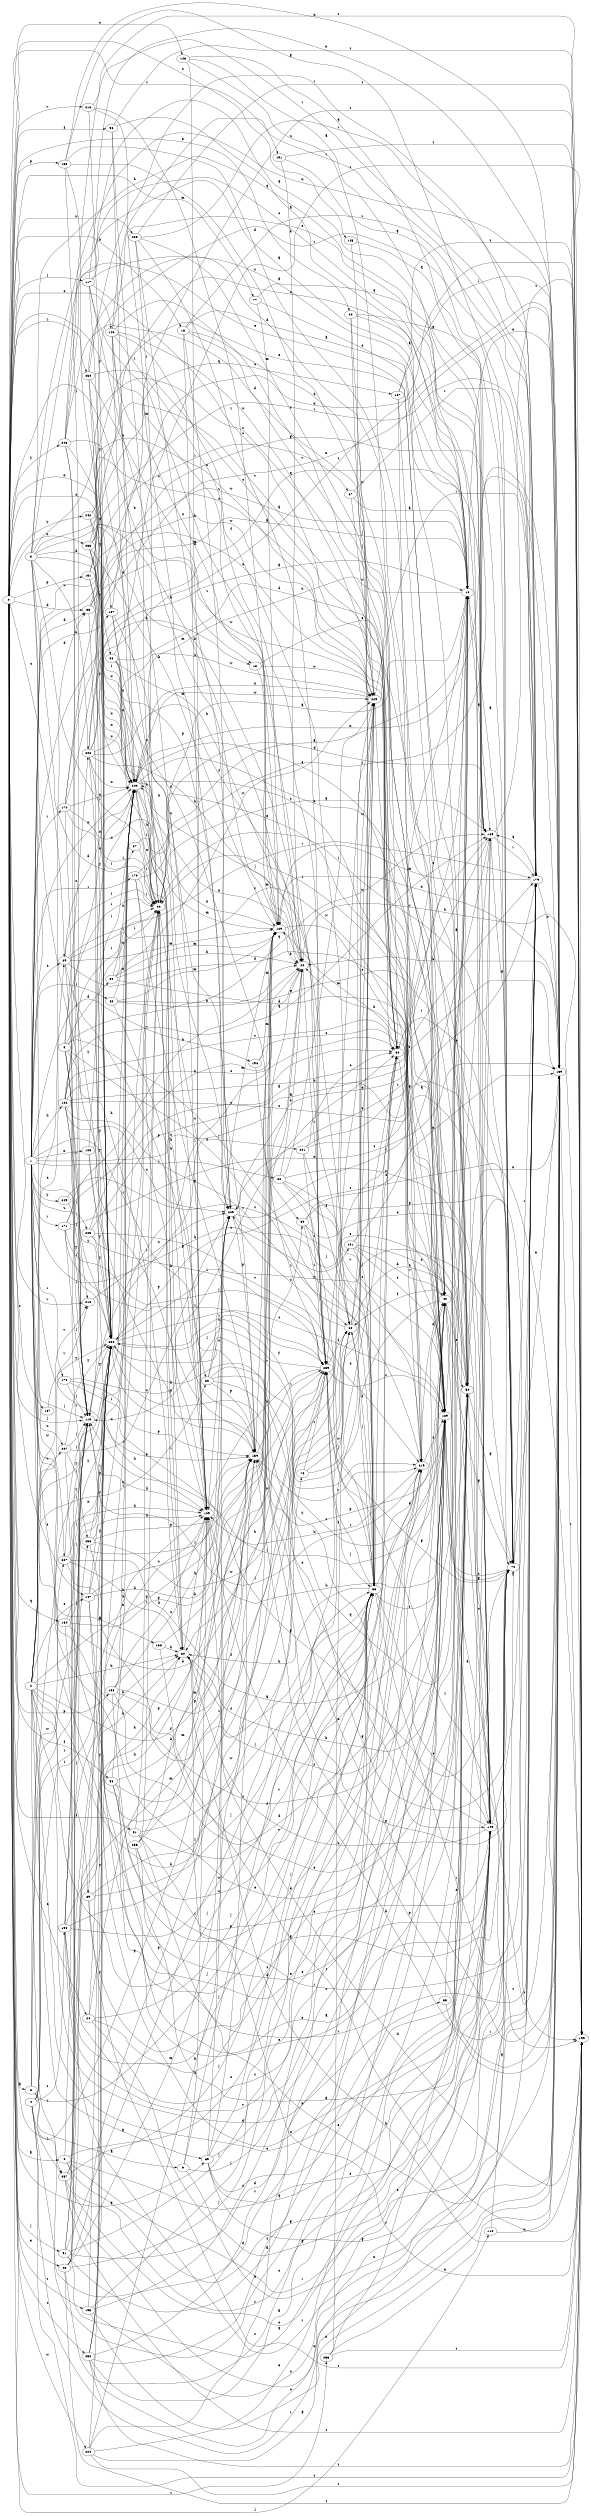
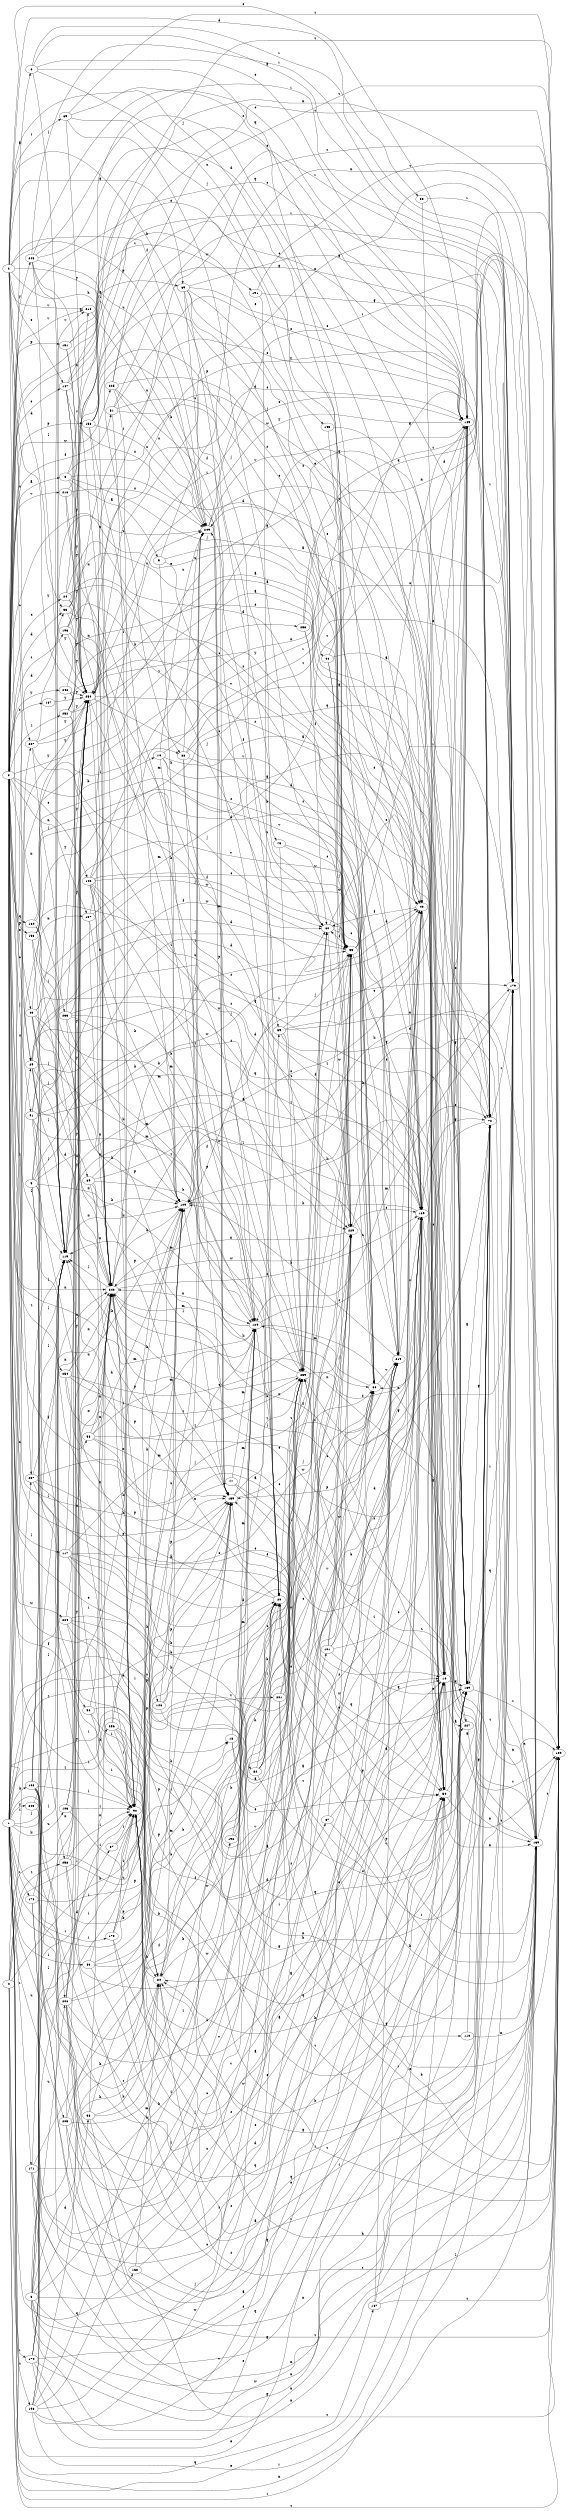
  strict digraph {
    rankdir=LR
    0
    6
    8
    16
    18
    24
    29
    33
    44
    49
    51
    56
    58
    69
    77
    91
    110
    117
    119
    129
    137
    140
    145
    146
    147
    151
    153
    158
    159
    164
    187
    191
    193
    216
    218
    224
    225
    233
    240
    242
    248
    252
    253
    254
    149
    30
    169
    179
    70
    250
    99
    227
    9
    40
    109
    10
    209
    219
    50
    229
    189
    90
    80
    199
    60
    259
    139
    20
    1
    82
    83
    87
    88
    101
    102
    103
    167
    168
    170
    171
    174
    178
    196
    201
    205
    207
    249
    256
    2
    35
    59
    79
    89
    257
    3
    37
    38
    208
    4
    198
    258
    5
    39
    0 -> 6 [label=a]
    0 -> 8 [label=a]
    0 -> 16 [label=b]
    0 -> 18 [label=b]
    0 -> 24 [label=c]
    0 -> 29 [label=c]
    0 -> 33 [label=d]
    0 -> 44 [label=e]
    0 -> 49 [label=e]
    0 -> 51 [label=f]
    0 -> 56 [label=f]
    0 -> 58 [label=f]
    0 -> 69 [label=g]
    0 -> 77 [label=h]
    0 -> 91 [label=j]
    0 -> 110 [label=l]
    0 -> 117 [label=l]
    0 -> 119 [label=l]
    0 -> 129 [label=m]
    0 -> 137 [label=n]
    0 -> 140 [label=o]
    0 -> 145 [label=o]
    0 -> 146 [label=o]
    0 -> 147 [label=o]
    0 -> 151 [label=p]
    0 -> 153 [label=p]
    0 -> 158 [label=p]
    0 -> 159 [label=p]
    0 -> 164 [label=q]
    0 -> 187 [label=s]
    0 -> 191 [label=t]
    0 -> 193 [label=t]
    0 -> 216 [label=v]
    0 -> 218 [label=v]
    0 -> 224 [label=w]
    0 -> 225 [label=w]
    0 -> 233 [label=x]
    0 -> 240 [label=x]
    0 -> 242 [label=y]
    0 -> 248 [label=y]
    0 -> 252 [label=z]
    0 -> 253 [label=z]
    0 -> 254 [label=z]
    6 -> 119 [label=l]
    6 -> 149 [label=o]
    6 -> 30 [label=c]
    6 -> 169 [label=q]
    6 -> 179 [label=r]
    6 -> 70 [label=g]
    8 -> 218 [label=v]
    8 -> 250 [label=y]
    8 -> 99 [label=j]
    8 -> 227 [label=w]
    8 -> 9 [label=a]
    8 -> 40 [label=d]
    16 -> 179 [label=r]
    16 -> 40 [label=d]
    16 -> 109 [label=k]
    16 -> 10 [label=a]
    16 -> 209 [label=u]
    16 -> 219 [label=v]
    18 -> 129 [label=m]
    18 -> 50 [label=e]
    18 -> 229 [label=w]
    24 -> 129 [label=m]
    24 -> 70 [label=g]
    24 -> 250 [label=y]
    24 -> 99 [label=j]
    24 -> 40 [label=d]
    29 -> 119 [label=l]
    29 -> 129 [label=m]
    29 -> 159 [label=p]
    29 -> 240 [label=x]
    29 -> 179 [label=r]
    29 -> 40 [label=d]
    29 -> 189 [label=s]
    29 -> 90 [label=i]
    33 -> 30 [label=c]
    33 -> 179 [label=r]
    33 -> 250 [label=y]
    33 -> 10 [label=a]
    33 -> 229 [label=w]
    44 -> 70 [label=g]
    44 -> 99 [label=j]
    44 -> 10 [label=a]
    44 -> 229 [label=w]
    49 -> 119 [label=l]
    49 -> 129 [label=m]
    49 -> 159 [label=p]
    49 -> 99 [label=j]
    49 -> 109 [label=k]
    49 -> 189 [label=s]
    49 -> 80 [label=h]
    49 -> 199 [label=t]
    51 -> 149 [label=o]
    51 -> 179 [label=r]
    51 -> 99 [label=j]
    51 -> 219 [label=v]
    51 -> 90 [label=i]
    56 -> 240 [label=x]
    56 -> 10 [label=a]
    56 -> 90 [label=i]
    56 -> 199 [label=t]
    58 -> 129 [label=m]
    58 -> 240 [label=x]
    58 -> 149 [label=o]
    58 -> 50 [label=e]
    58 -> 60 [label=f]
    58 -> 259 [label=z]
    69 -> 159 [label=p]
    69 -> 149 [label=o]
    69 -> 70 [label=g]
    69 -> 99 [label=j]
    69 -> 209 [label=u]
    69 -> 50 [label=e]
    69 -> 189 [label=s]
    77 -> 129 [label=m]
    77 -> 169 [label=q]
    77 -> 50 [label=e]
    91 -> 119 [label=l]
    91 -> 159 [label=p]
    91 -> 169 [label=q]
    91 -> 99 [label=j]
    91 -> 40 [label=d]
    91 -> 10 [label=a]
    91 -> 259 [label=z]
    110 -> 70 [label=g]
    110 -> 139 [label=n]
    117 -> 129 [label=m]
    117 -> 30 [label=c]
    117 -> 250 [label=y]
    117 -> 40 [label=d]
    117 -> 10 [label=a]
    117 -> 139 [label=n]
    117 -> 20 [label=b]
    119 -> 250 [label=y]
    119 -> 109 [label=k]
    129 -> 240 [label=x]
    129 -> 189 [label=s]
    129 -> 139 [label=n]
    129 -> 20 [label=b]
    137 -> 240 [label=x]
    137 -> 109 [label=k]
    137 -> 209 [label=u]
    137 -> 199 [label=t]
    140 -> 129 [label=m]
    140 -> 240 [label=x]
    140 -> 149 [label=o]
    140 -> 30 [label=c]
    140 -> 179 [label=r]
    140 -> 109 [label=k]
    140 -> 229 [label=w]
    140 -> 60 [label=f]
    140 -> 259 [label=z]
    145 -> 169 [label=q]
    145 -> 99 [label=j]
    146 -> 30 [label=c]
    146 -> 169 [label=q]
    146 -> 109 [label=k]
    146 -> 10 [label=a]
    147 -> 240 [label=x]
    147 -> 149 [label=o]
    147 -> 250 [label=y]
    147 -> 209 [label=u]
    147 -> 50 [label=e]
    147 -> 20 [label=b]
    151 -> 240 [label=x]
    151 -> 149 [label=o]
    151 -> 179 [label=r]
    151 -> 250 [label=y]
    153 -> 119 [label=l]
    153 -> 70 [label=g]
    153 -> 40 [label=d]
    153 -> 189 [label=s]
    153 -> 90 [label=i]
    153 -> 139 [label=n]
    158 -> 240 [label=x]
    158 -> 149 [label=o]
    158 -> 99 [label=j]
    158 -> 40 [label=d]
    158 -> 109 [label=k]
    158 -> 209 [label=u]
    158 -> 60 [label=f]
    159 -> 129 [label=m]
    159 -> 219 [label=v]
    159 -> 259 [label=z]
    164 -> 119 [label=l]
    164 -> 159 [label=p]
    164 -> 250 [label=y]
    164 -> 189 [label=s]
    164 -> 20 [label=b]
    187 -> 250 [label=y]
    191 -> 70 [label=g]
    191 -> 199 [label=t]
    191 -> 20 [label=b]
    193 -> 149 [label=o]
    193 -> 30 [label=c]
    193 -> 250 [label=y]
    193 -> 99 [label=j]
    193 -> 139 [label=n]
    216 -> 129 [label=m]
    216 -> 250 [label=y]
    216 -> 209 [label=u]
    216 -> 199 [label=t]
    218 -> 209 [label=u]
    224 -> 70 [label=g]
    224 -> 250 [label=y]
    224 -> 219 [label=v]
    224 -> 50 [label=e]
    224 -> 199 [label=t]
    224 -> 20 [label=b]
    225 -> 179 [label=r]
    225 -> 209 [label=u]
    225 -> 189 [label=s]
    225 -> 90 [label=i]
    225 -> 199 [label=t]
    225 -> 259 [label=z]
    233 -> 129 [label=m]
    233 -> 240 [label=x]
    233 -> 250 [label=y]
    233 -> 109 [label=k]
    233 -> 219 [label=v]
    233 -> 229 [label=w]
    233 -> 20 [label=b]
    240 -> 119 [label=l]
    240 -> 129 [label=m]
    240 -> 149 [label=o]
    240 -> 99 [label=j]
    240 -> 109 [label=k]
    240 -> 50 [label=e]
    240 -> 229 [label=w]
    240 -> 189 [label=s]
    240 -> 90 [label=i]
    242 -> 240 [label=x]
    242 -> 250 [label=y]
    242 -> 50 [label=e]
    242 -> 229 [label=w]
    248 -> 119 [label=l]
    248 -> 240 [label=x]
    248 -> 149 [label=o]
    248 -> 169 [label=q]
    248 -> 179 [label=r]
    248 -> 250 [label=y]
    248 -> 40 [label=d]
    248 -> 209 [label=u]
    252 -> 149 [label=o]
    252 -> 250 [label=y]
    252 -> 10 [label=a]
    252 -> 219 [label=v]
    252 -> 189 [label=s]
    252 -> 90 [label=i]
    252 -> 80 [label=h]
    252 -> 199 [label=t]
    253 -> 50 [label=e]
    253 -> 199 [label=t]
    253 -> 60 [label=f]
    253 -> 139 [label=n]
    254 -> 240 [label=x]
    254 -> 30 [label=c]
    254 -> 179 [label=r]
    254 -> 250 [label=y]
    254 -> 10 [label=a]
    254 -> 259 [label=z]
    149 -> 179 [label=r]
    149 -> 250 [label=y]
    149 -> 40 [label=d]
    149 -> 80 [label=h]
    30 -> 129 [label=m]
    30 -> 219 [label=v]
    169 -> 179 [label=r]
    169 -> 70 [label=g]
    169 -> 209 [label=u]
    169 -> 199 [label=t]
    179 -> 129 [label=m]
    179 -> 169 [label=q]
    179 -> 139 [label=n]
    70 -> 159 [label=p]
    70 -> 30 [label=c]
    70 -> 179 [label=r]
    70 -> 250 [label=y]
    70 -> 10 [label=a]
    70 -> 189 [label=s]
    70 -> 90 [label=i]
    70 -> 139 [label=n]
    250 -> 240 [label=x]
    250 -> 149 [label=o]
    250 -> 10 [label=a]
    250 -> 219 [label=v]
    250 -> 189 [label=s]
    250 -> 199 [label=t]
    250 -> 259 [label=z]
    250 -> 139 [label=n]
    99 -> 149 [label=o]
    99 -> 30 [label=c]
    99 -> 179 [label=r]
    99 -> 40 [label=d]
    99 -> 189 [label=s]
    99 -> 80 [label=h]
    99 -> 60 [label=f]
    99 -> 259 [label=z]
    227 -> 119 [label=l]
    227 -> 109 [label=k]
-   227 -> 10 [label=a]
+   10 -> 227 [label=a]
    227 -> 80 [label=h]
    227 -> 199 [label=t]
    9 -> 109 [label=k]
    9 -> 10 [label=a]
    9 -> 60 [label=f]
    9 -> 139 [label=n]
    40 -> 70 [label=g]
    40 -> 250 [label=y]
    40 -> 50 [label=e]
    40 -> 60 [label=f]
    109 -> 209 [label=u]
    10 -> 240 [label=x]
    10 -> 169 [label=q]
    10 -> 80 [label=h]
    10 -> 259 [label=z]
    10 -> 139 [label=n]
    209 -> 159 [label=p]
    209 -> 169 [label=q]
    209 -> 179 [label=r]
    209 -> 50 [label=e]
    219 -> 119 [label=l]
    219 -> 40 [label=d]
    219 -> 109 [label=k]
    219 -> 189 [label=s]
    50 -> 149 [label=o]
    50 -> 70 [label=g]
    50 -> 199 [label=t]
    50 -> 139 [label=n]
    229 -> 240 [label=x]
    229 -> 179 [label=r]
    229 -> 189 [label=s]
    189 -> 119 [label=l]
    189 -> 159 [label=p]
    189 -> 70 [label=g]
    189 -> 109 [label=k]
    189 -> 10 [label=a]
    189 -> 90 [label=i]
    189 -> 199 [label=t]
    189 -> 20 [label=b]
    90 -> 240 [label=x]
    90 -> 169 [label=q]
    90 -> 10 [label=a]
    90 -> 209 [label=u]
    90 -> 80 [label=h]
    80 -> 109 [label=k]
    80 -> 189 [label=s]
    80 -> 90 [label=i]
    80 -> 199 [label=t]
    199 -> 109 [label=k]
    199 -> 80 [label=h]
    199 -> 20 [label=b]
    60 -> 30 [label=c]
    60 -> 99 [label=j]
    60 -> 209 [label=u]
    60 -> 50 [label=e]
    60 -> 229 [label=w]
    259 -> 119 [label=l]
    259 -> 70 [label=g]
    259 -> 99 [label=j]
    259 -> 109 [label=k]
    259 -> 189 [label=s]
    259 -> 80 [label=h]
    259 -> 60 [label=f]
    139 -> 159 [label=p]
    139 -> 240 [label=x]
    139 -> 109 [label=k]
    139 -> 90 [label=i]
    139 -> 199 [label=t]
    139 -> 259 [label=z]
    139 -> 20 [label=b]
    20 -> 119 [label=l]
    20 -> 240 [label=x]
    20 -> 259 [label=z]
    1 -> 18 [label=b]
    1 -> 29 [label=c]
    1 -> 33 [label=d]
    1 -> 119 [label=l]
    1 -> 137 [label=n]
    1 -> 159 [label=p]
    1 -> 240 [label=x]
    1 -> 250 [label=y]
    1 -> 50 [label=e]
    1 -> 189 [label=s]
    1 -> 139 [label=n]
    1 -> 82 [label=i]
    1 -> 83 [label=i]
    1 -> 87 [label=i]
    1 -> 88 [label=i]
    1 -> 101 [label=k]
    1 -> 102 [label=k]
-   1 -> 103 [label=x]
+   1 -> 103 [label=k]
    1 -> 167 [label=q]
    1 -> 168 [label=q]
    1 -> 170 [label=r]
    1 -> 171 [label=r]
    1 -> 174 [label=r]
    1 -> 178 [label=r]
    1 -> 196 [label=t]
    1 -> 201 [label=u]
    1 -> 205 [label=u]
    1 -> 207 [label=u]
    1 -> 249 [label=y]
+   1 -> 256 [label=z]
    82 -> 149 [label=o]
    82 -> 99 [label=j]
    82 -> 219 [label=v]
    82 -> 229 [label=w]
    82 -> 189 [label=s]
    82 -> 20 [label=b]
    83 -> 129 [label=m]
    83 -> 159 [label=p]
    83 -> 240 [label=x]
    83 -> 50 [label=e]
    83 -> 20 [label=b]
    87 -> 179 [label=r]
    87 -> 10 [label=a]
    87 -> 229 [label=w]
    88 -> 129 [label=m]
    88 -> 159 [label=p]
    88 -> 169 [label=q]
    88 -> 70 [label=g]
    88 -> 209 [label=u]
    88 -> 189 [label=s]
    101 -> 149 [label=o]
    101 -> 169 [label=q]
    101 -> 99 [label=j]
    101 -> 40 [label=d]
    101 -> 229 [label=w]
    101 -> 189 [label=s]
    102 -> 119 [label=l]
    102 -> 240 [label=x]
    102 -> 149 [label=o]
    102 -> 30 [label=c]
    102 -> 169 [label=q]
    102 -> 250 [label=y]
    102 -> 209 [label=u]
    102 -> 219 [label=v]
    102 -> 189 [label=s]
    102 -> 90 [label=i]
    102 -> 139 [label=n]
    103 -> 159 [label=p]
    103 -> 240 [label=x]
    103 -> 250 [label=y]
    103 -> 90 [label=i]
    167 -> 219 [label=v]
    167 -> 50 [label=e]
    167 -> 199 [label=t]
    167 -> 139 [label=l]
    168 -> 50 [label=e]
    168 -> 229 [label=w]
    168 -> 80 [label=h]
    170 -> 159 [label=p]
    170 -> 169 [label=q]
    170 -> 109 [label=k]
    170 -> 10 [label=a]
    170 -> 90 [label=i]
    171 -> 119 [label=l]
    171 -> 30 [label=c]
    171 -> 99 [label=j]
    171 -> 259 [label=z]
    171 -> 139 [label=n]
    171 -> 20 [label=b]
    174 -> 119 [label=l]
    174 -> 240 [label=x]
    174 -> 70 [label=g]
    174 -> 10 [label=a]
    174 -> 50 [label=e]
    174 -> 90 [label=i]
    174 -> 139 [label=n]
    178 -> 119 [label=l]
    178 -> 159 [label=p]
    178 -> 30 [label=c]
    178 -> 70 [label=g]
    196 -> 129 [label=m]
    196 -> 30 [label=c]
    196 -> 259 [label=z]
    201 -> 30 [label=c]
    201 -> 179 [label=r]
    201 -> 70 [label=g]
    201 -> 60 [label=f]
    201 -> 259 [label=z]
    205 -> 250 [label=y]
    205 -> 10 [label=a]
    205 -> 219 [label=v]
    205 -> 259 [label=z]
    205 -> 20 [label=b]
    207 -> 119 [label=l]
    207 -> 70 [label=g]
    207 -> 250 [label=y]
    207 -> 209 [label=u]
    207 -> 259 [label=z]
    249 -> 119 [label=l]
    249 -> 189 [label=s]
    256 -> 159 [label=p]
    256 -> 70 [label=g]
    256 -> 40 [label=d]
    256 -> 109 [label=k]
    256 -> 219 [label=v]
    256 -> 90 [label=i]
    2 -> 29 [label=c]
    2 -> 33 [label=d]
    2 -> 69 [label=g]
    2 -> 147 [label=o]
    2 -> 159 [label=p]
    2 -> 218 [label=v]
    2 -> 149 [label=o]
    2 -> 250 [label=y]
    2 -> 99 [label=j]
    2 -> 80 [label=h]
    2 -> 88 [label=i]
    2 -> 207 [label=u]
    2 -> 35 [label=d]
    2 -> 59 [label=f]
    2 -> 79 [label=h]
    2 -> 89 [label=i]
    2 -> 257 [label=z]
    35 -> 179 [label=r]
    35 -> 50 [label=e]
    59 -> 149 [label=o]
    59 -> 70 [label=g]
    59 -> 99 [label=j]
    59 -> 259 [label=z]
    59 -> 139 [label=n]
    79 -> 30 [label=c]
    79 -> 229 [label=w]
    79 -> 259 [label=z]
    89 -> 250 [label=y]
    89 -> 99 [label=j]
    89 -> 229 [label=w]
    89 -> 189 [label=s]
    89 -> 199 [label=t]
    257 -> 119 [label=l]
    257 -> 149 [label=o]
    257 -> 99 [label=j]
    257 -> 109 [label=k]
    257 -> 199 [label=t]
    257 -> 139 [label=n]
    3 -> 30 [label=c]
    3 -> 169 [label=q]
    3 -> 227 [label=w]
    3 -> 50 [label=e]
    3 -> 189 [label=s]
    3 -> 90 [label=i]
    3 -> 80 [label=h]
    3 -> 139 [label=n]
    3 -> 20 [label=b]
    3 -> 59 [label=f]
    3 -> 37 [label=d]
    3 -> 38 [label=d]
    3 -> 208 [label=u]
    37 -> 109 [label=k]
    37 -> 90 [label=i]
    38 -> 159 [label=p]
    38 -> 240 [label=x]
    38 -> 40 [label=d]
    38 -> 80 [label=h]
    38 -> 199 [label=t]
    38 -> 20 [label=b]
    208 -> 240 [label=x]
    208 -> 169 [label=q]
    208 -> 250 [label=y]
    208 -> 10 [label=a]
    208 -> 229 [label=w]
    208 -> 90 [label=i]
    208 -> 199 [label=t]
    208 -> 60 [label=f]
    208 -> 139 [label=n]
    208 -> 20 [label=b]
    4 -> 240 [label=x]
    4 -> 179 [label=r]
    4 -> 109 [label=k]
    4 -> 50 [label=e]
    4 -> 90 [label=i]
    4 -> 199 [label=t]
    4 -> 257 [label=z]
    4 -> 198 [label=t]
    4 -> 258 [label=z]
    198 -> 119 [label=l]
    198 -> 129 [label=m]
    198 -> 179 [label=r]
    198 -> 99 [label=j]
    198 -> 219 [label=v]
    198 -> 229 [label=w]
    198 -> 90 [label=i]
    198 -> 80 [label=h]
    198 -> 259 [label=z]
    258 -> 159 [label=p]
    258 -> 179 [label=r]
    258 -> 250 [label=y]
    258 -> 109 [label=k]
    258 -> 229 [label=w]
+   258 -> 90 [label=i]
    5 -> 159 [label=p]
    5 -> 218 [label=v]
    5 -> 169 [label=q]
    5 -> 99 [label=j]
    5 -> 109 [label=k]
    5 -> 90 [label=i]
    5 -> 60 [label=f]
    5 -> 208 [label=u]
    5 -> 258 [label=z]
    5 -> 39 [label=d]
    39 -> 129 [label=m]
    39 -> 240 [label=x]
    39 -> 40 [label=d]
    39 -> 229 [label=w]
    39 -> 90 [label=i]
    39 -> 20 [label=b]
  }
